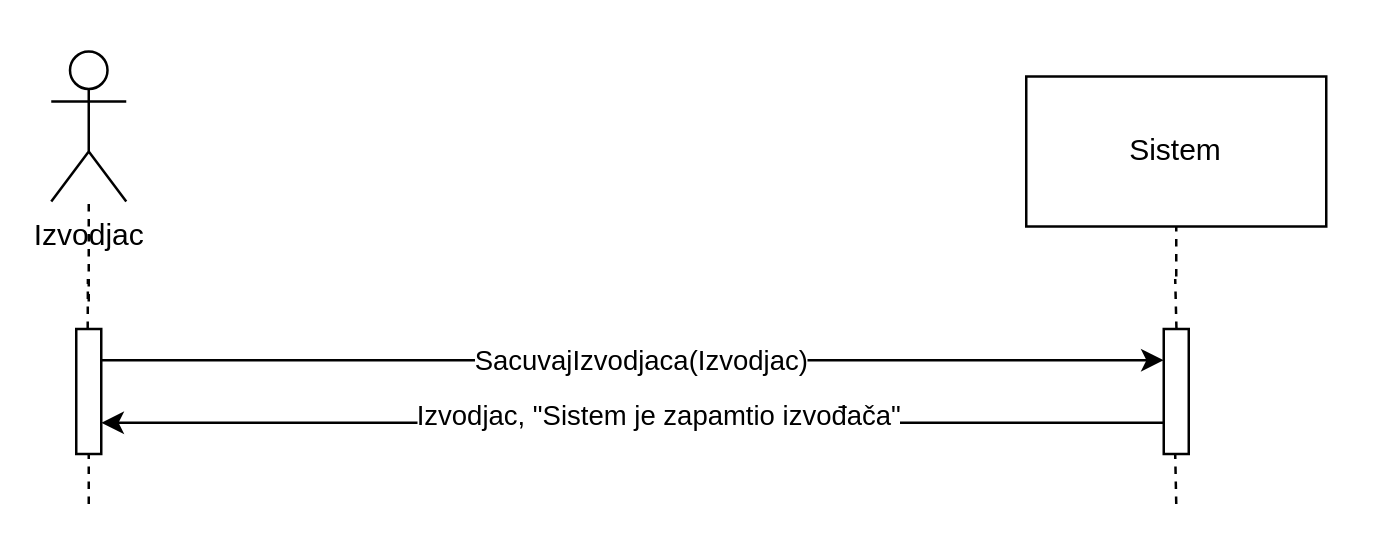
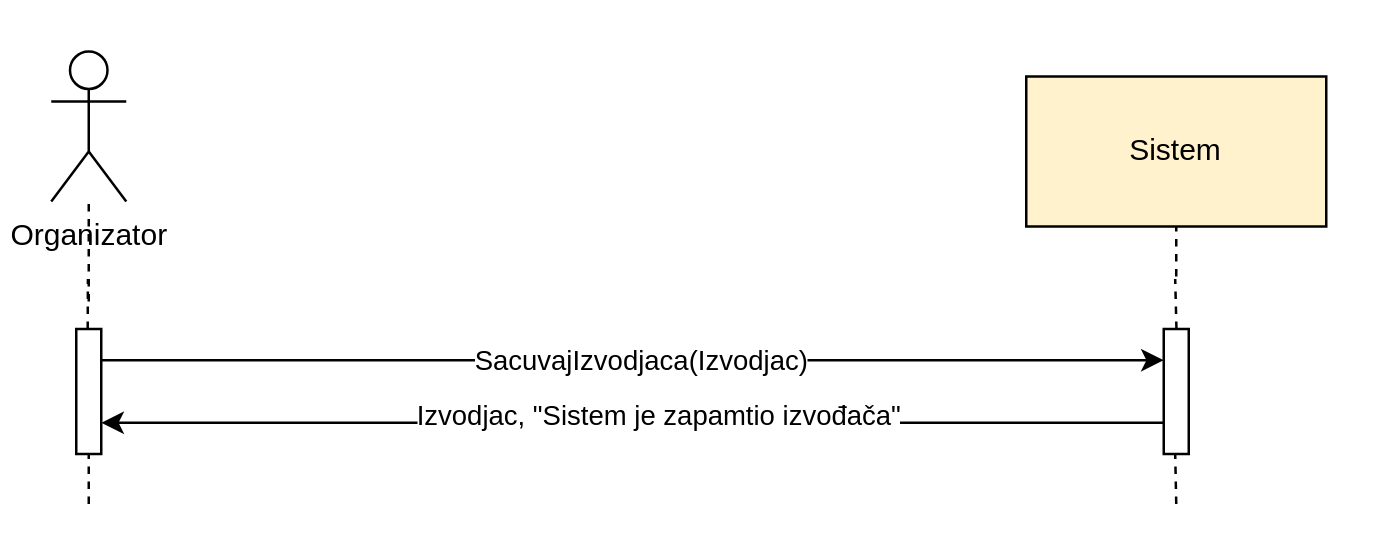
  <mxCell id="0" />
  <mxCell id="1" parent="0" />
  <mxCell id="2" value="" style="endArrow=none;dashed=1;html=1;" parent="1" edge="1"><mxGeometry width="50" height="50" relative="1" as="geometry"><mxPoint x="470" y="110" as="sourcePoint" /><mxPoint x="470" y="90" as="targetPoint" /></mxGeometry></mxCell>
- <mxCell id="3" value="Izvodjac" style="shape=umlActor;verticalLabelPosition=bottom;verticalAlign=top;html=1;outlineConnect=0;" parent="1" vertex="1"><mxGeometry x="20" y="20" width="30" height="60" as="geometry" /></mxCell>
+ <mxCell id="3" value="Organizator" style="shape=umlActor;verticalLabelPosition=bottom;verticalAlign=top;html=1;outlineConnect=0;" parent="1" vertex="1"><mxGeometry x="20" y="20" width="30" height="60" as="geometry" /></mxCell>
  <mxCell id="4" value="" style="endArrow=none;dashed=1;html=1;" parent="1" edge="1"><mxGeometry width="50" height="50" relative="1" as="geometry"><mxPoint x="35" y="120" as="sourcePoint" /><mxPoint x="35" y="80" as="targetPoint" /></mxGeometry></mxCell>
  <mxCell id="5" style="edgeStyle=orthogonalEdgeStyle;rounded=0;orthogonalLoop=1;jettySize=auto;html=1;exitX=1;exitY=0.25;exitDx=0;exitDy=0;entryX=0;entryY=0.25;entryDx=0;entryDy=0;" parent="1" edge="1"><mxGeometry relative="1" as="geometry"><mxPoint x="40" y="143.5" as="sourcePoint" /><mxPoint x="465" y="143.5" as="targetPoint" /></mxGeometry></mxCell>
  <mxCell id="6" value="SacuvajIzvodjaca(Izvodjac)" style="edgeLabel;html=1;align=center;verticalAlign=middle;resizable=0;points=[];" parent="5" vertex="1" connectable="0"><mxGeometry x="-0.134" y="1" relative="1" as="geometry"><mxPoint x="31" y="1" as="offset" /></mxGeometry></mxCell>
  <mxCell id="7" value="" style="rounded=0;whiteSpace=wrap;html=1;" parent="1" vertex="1"><mxGeometry x="30" y="131" width="10" height="50" as="geometry" /></mxCell>
  <mxCell id="8" style="edgeStyle=orthogonalEdgeStyle;rounded=0;orthogonalLoop=1;jettySize=auto;html=1;exitX=0;exitY=0.75;exitDx=0;exitDy=0;entryX=1;entryY=0.75;entryDx=0;entryDy=0;" parent="1" edge="1"><mxGeometry relative="1" as="geometry"><mxPoint x="465" y="168.5" as="sourcePoint" /><mxPoint x="40" y="168.5" as="targetPoint" /></mxGeometry></mxCell>
  <mxCell id="9" value="Izvodjac, &quot;Sistem je zapamtio izvođača&quot;" style="edgeLabel;html=1;align=center;verticalAlign=middle;resizable=0;points=[];" parent="8" vertex="1" connectable="0"><mxGeometry x="-0.045" y="-3" relative="1" as="geometry"><mxPoint as="offset" /></mxGeometry></mxCell>
  <mxCell id="10" value="" style="rounded=0;whiteSpace=wrap;html=1;" parent="1" vertex="1"><mxGeometry x="465" y="131" width="10" height="50" as="geometry" /></mxCell>
  <mxCell id="11" value="" style="endArrow=none;dashed=1;html=1;" parent="1" edge="1"><mxGeometry width="50" height="50" relative="1" as="geometry"><mxPoint x="34.58" y="131" as="sourcePoint" /><mxPoint x="34.66" y="111" as="targetPoint" /></mxGeometry></mxCell>
  <mxCell id="12" value="" style="endArrow=none;dashed=1;html=1;entryX=0.5;entryY=1;entryDx=0;entryDy=0;" parent="1" edge="1"><mxGeometry width="50" height="50" relative="1" as="geometry"><mxPoint x="470.08" y="131" as="sourcePoint" /><mxPoint x="469.58" y="111" as="targetPoint" /></mxGeometry></mxCell>
  <mxCell id="13" value="" style="endArrow=none;dashed=1;html=1;entryX=0.5;entryY=1;entryDx=0;entryDy=0;" parent="1" target="7" edge="1"><mxGeometry width="50" height="50" relative="1" as="geometry"><mxPoint x="35" y="201" as="sourcePoint" /><mxPoint x="60" y="271" as="targetPoint" /></mxGeometry></mxCell>
  <mxCell id="14" value="" style="endArrow=none;dashed=1;html=1;entryX=0.5;entryY=1;entryDx=0;entryDy=0;" parent="1" edge="1"><mxGeometry width="50" height="50" relative="1" as="geometry"><mxPoint x="470" y="201" as="sourcePoint" /><mxPoint x="469.58" y="181" as="targetPoint" /></mxGeometry></mxCell>
- <mxCell id="15" value="Sistem" style="rounded=0;whiteSpace=wrap;html=1;" parent="1" vertex="1"><mxGeometry x="410" y="30" width="120" height="60" as="geometry" /></mxCell>
+ <mxCell id="15" value="Sistem" style="rounded=0;whiteSpace=wrap;html=1;fillColor=#fff2cc;" parent="1" vertex="1"><mxGeometry x="410" y="30" width="120" height="60" as="geometry" /></mxCell>
